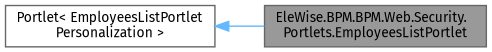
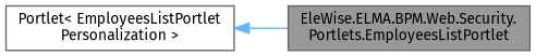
  digraph {
    rankdir=LR
    fontname="Fira Sans"
    node [color=gray40 fontname="Fira Sans" fontsize=10 shape=box style=filled]
-   n1 [fillcolor=grey60 fontcolor=black height=0.2 label="EleWise.BPM.BPM.Web.Security.\lPortlets.EmployeesListPortlet" width=0.4]
+   n1 [fillcolor=grey60 fontcolor=black height=0.2 label="EleWise.ELMA.BPM.Web.Security.\lPortlets.EmployeesListPortlet" width=0.4]
    n2 [fillcolor=white height=0.2 label="Portlet\< EmployeesListPortlet\lPersonalization \>" width=0.4]
    n2 -> n1 [color=steelblue1 dir=back fontname="Fira Sans" fontsize=10 labelfontname=Helvetica labelfontsize=10 style=solid]
  }
